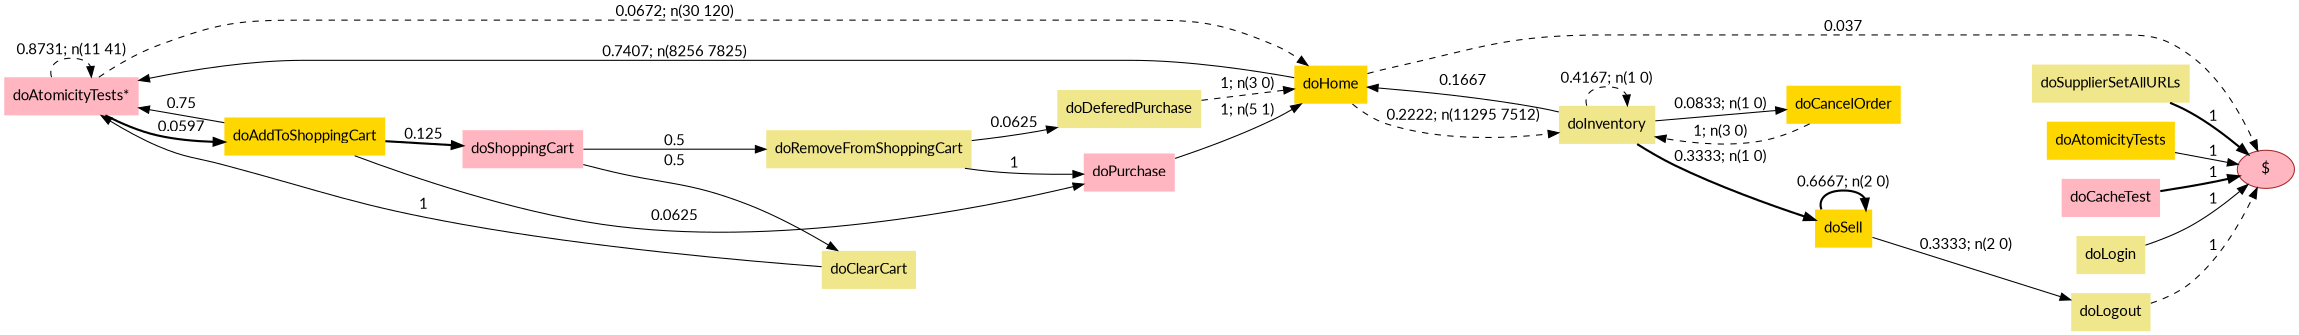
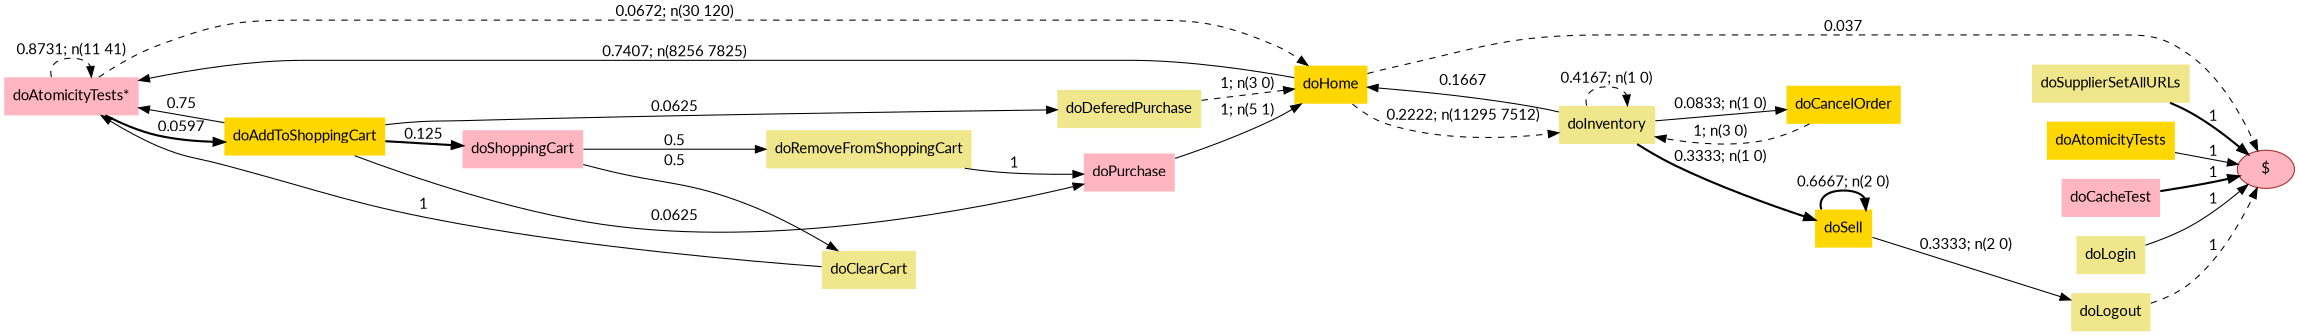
  digraph {
    fontname=Lato
    rankdir=LR
    node [color=purple fillcolor=khaki fontname=Lato shape=none style=filled]
    edge [fontname=Lato style=solid]
    n1 [fillcolor=lightpink label="doAtomicityTests*"]
    n2 [color=brown fillcolor=gold label=doAddToShoppingCart]
    n3 [fillcolor=gold label=doHome]
    n4 [label=doDeferedPurchase]
    n5 [color=gray40 fillcolor=lightpink label=doShoppingCart]
    n6 [color=gray40 fillcolor=lightpink label=doPurchase]
    "$" [color=brown fillcolor=lightpink shape=""]
    n8 [color=brown label=doInventory]
    n9 [color=brown label=doSupplierSetAllURLs]
    n10 [color=gray40 fillcolor=gold label=doAtomicityTests]
    n11 [fillcolor=lightpink label=doCacheTest]
    n12 [color=brown label=doLogin]
    n13 [color=gray40 label=doClearCart]
    n14 [label=doRemoveFromShoppingCart]
    n15 [color=gray40 fillcolor=gold label=doSell]
    n16 [fillcolor=gold label=doCancelOrder]
    n17 [color=gray40 label=doLogout]
    n1 -> n1 [label="0.8731; n(11 41)" style=dashed]
    n1 -> n2 [label=0.0597 style=bold]
    n1 -> n3 [label="0.0672; n(30 120)" style=dashed]
    n2 -> n1 [label=0.75]
-   n14 -> n4 [label=0.0625]
+   n2 -> n4 [label=0.0625]
    n2 -> n5 [label=0.125 style=bold]
    n2 -> n6 [label=0.0625]
    n3 -> n1 [label="0.7407; n(8256 7825)"]
    n3 -> "$" [label=0.037 style=dashed]
    n3 -> n8 [label="0.2222; n(11295 7512)" style=dashed]
    n4 -> n3 [label="1; n(3 0)" style=dashed]
    n5 -> n13 [label=0.5]
    n5 -> n14 [label=0.5]
    n6 -> n3 [label="1; n(5 1)"]
    n8 -> n3 [label=0.1667]
    n8 -> n8 [label="0.4167; n(1 0)" style=dashed]
    n8 -> n15 [label="0.3333; n(1 0)" style=bold]
    n8 -> n16 [label="0.0833; n(1 0)"]
    n9 -> "$" [label=1 style=bold]
    n10 -> "$" [label=1]
    n11 -> "$" [label=1 style=bold]
    n12 -> "$" [label=1]
    n13 -> n1 [label=1]
    n14 -> n6 [label=1]
    n15 -> n15 [label="0.6667; n(2 0)" style=bold]
    n15 -> n17 [label="0.3333; n(2 0)"]
    n16 -> n8 [label="1; n(3 0)" style=dashed]
    n17 -> "$" [label=1 style=dashed]
  }
